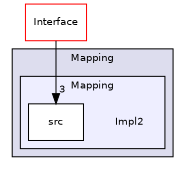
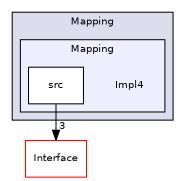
  digraph {
    compound=true
    node [fontname=Helvetica fontsize=10 shape=box]
-   n1 [label=Impl2 shape=plaintext]
+   n1 [label=Impl4 shape=plaintext]
    n2 [color=black fillcolor=white label=src style=filled]
    n3 [color=red label=Interface]
    subgraph cluster_1 {
      bgcolor="#ddddee"
      fontname=Helvetica
      fontsize=10
      label=Mapping
      pencolor=black
      subgraph cluster_2 {
        bgcolor="#eeeeff"
        fontname=Helvetica
        fontsize=10
        pencolor=black
        n1
        n2
      }
    }
-   n3 -> n2 [headlabel=3 labeldistance=1.5 labelfontname=Helvetica labelfontsize=10]
+   n2 -> n3 [headlabel=3 labeldistance=1.5 labelfontname=Helvetica labelfontsize=10]
  }
